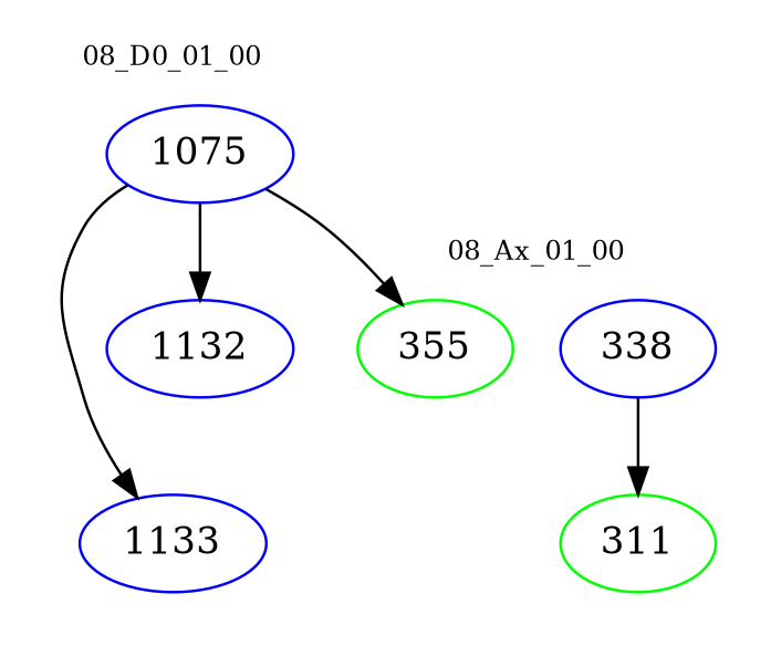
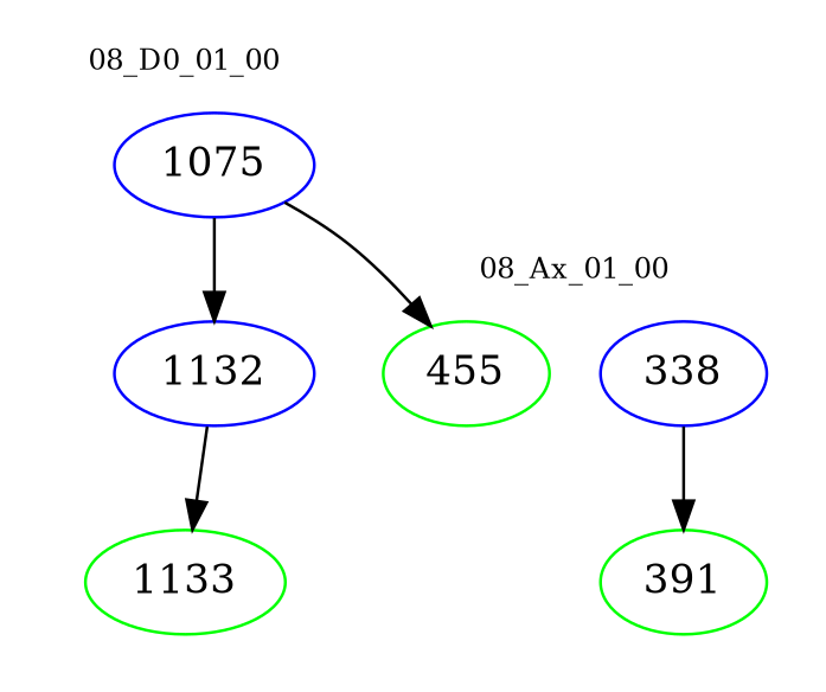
  digraph {
    node [color=blue]
    edge [color=black]
    n1 [label=338]
-   n2 [color=green label=311]
-   n3 [color=green label=355]
+   n2 [color=green label=391]
+   n3 [color=green label=455]
    n4 [label=1075]
-   n5 [label=1133]
+   n5 [color=green label=1133]
    n6 [label=1132]
    subgraph cluster_1 {
      color=white
      fontsize=10
      label="08_Ax_01_00"
      n1
      n2
      n3
    }
    subgraph cluster_2 {
      color=white
      fontsize=10
      label="08_D0_01_00"
      n4
      n5
      n6
    }
    n1 -> n2
    n4 -> n3
-   n4 -> n5
+   n6 -> n5
    n4 -> n6
  }
